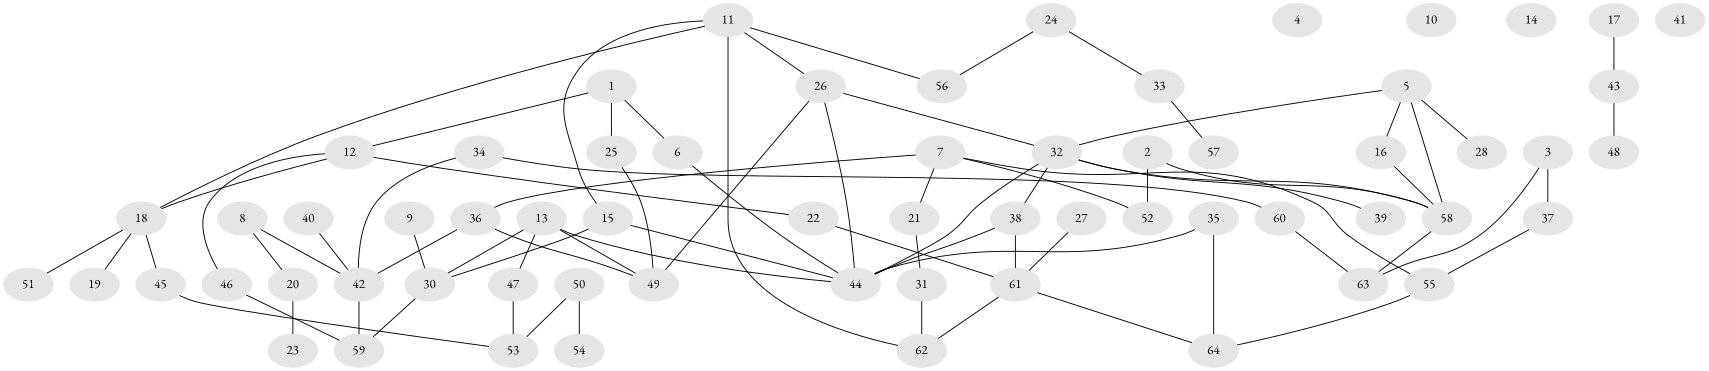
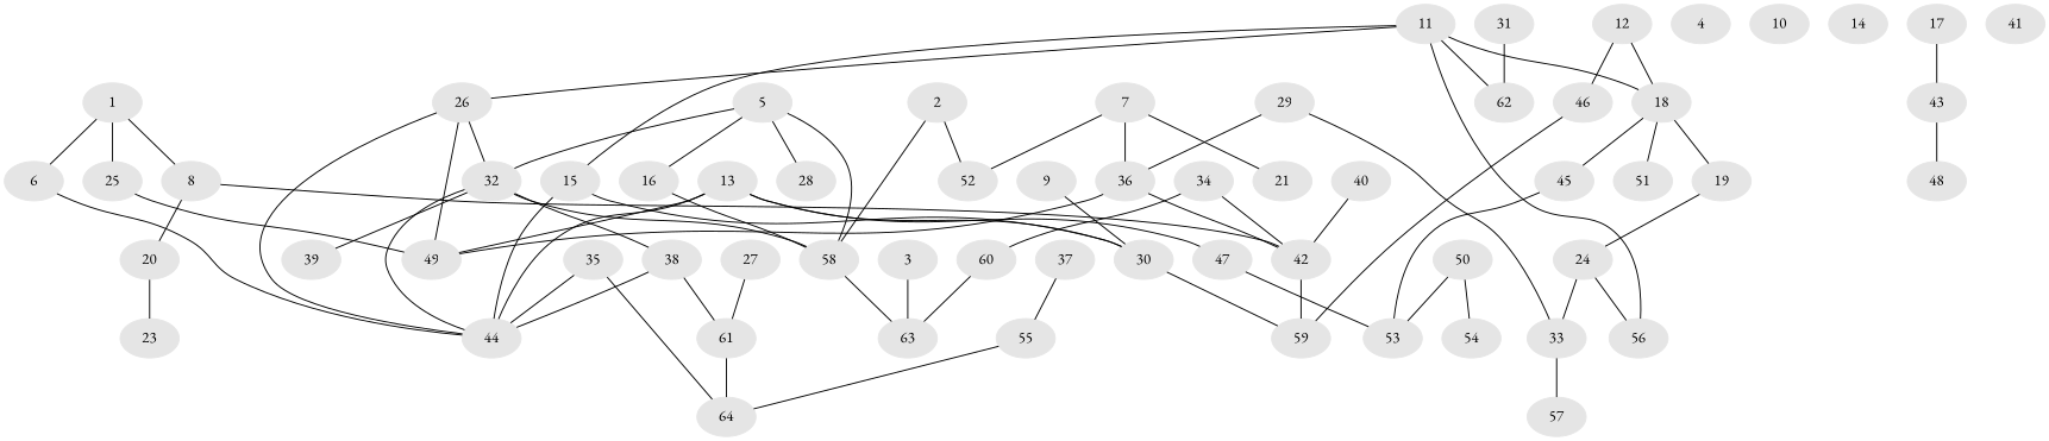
  graph {
    fontname="EB Garamond"
    node [color=gray90 fontname="EB Garamond" style=filled]
    edge [fontname="EB Garamond"]
    1
    6
    8
    25
    44
    20
    42
    49
    2
    52
    58
    63
    3
    37
    55
    4
    5
    16
    28
    32
    38
    39
    7
    21
    36
    31
    64
    23
    9
    30
    59
    10
    11
    15
    18
    26
    56
    62
    19
    45
    51
    12
-   22
    46
    61
    13
    47
    53
    14
    17
    43
    48
    24
    33
    57
    27
+   29
    50
    54
    34
    60
    35
    40
    41
    1 -- 6
-   1 -- 12
+   1 -- 8
    1 -- 25
    6 -- 44
    8 -- 20
    8 -- 42
    25 -- 49
    20 -- 23
    42 -- 59
    2 -- 52
    2 -- 58
    58 -- 63
    3 -- 63
-   3 -- 37
    37 -- 55
    55 -- 64
    5 -- 58
    5 -- 16
    5 -- 28
    5 -- 32
    16 -- 58
    32 -- 44
    32 -- 58
    32 -- 38
    32 -- 39
    38 -- 44
    38 -- 61
    7 -- 52
-   7 -- 55
    7 -- 21
    7 -- 36
-   21 -- 31
    36 -- 42
    36 -- 49
    31 -- 62
    9 -- 30
    30 -- 59
    11 -- 15
    11 -- 18
    11 -- 26
    11 -- 56
    11 -- 62
    15 -- 44
    15 -- 30
    18 -- 19
    18 -- 45
    18 -- 51
    26 -- 44
    26 -- 49
    26 -- 32
+   19 -- 24
    45 -- 53
    12 -- 18
-   12 -- 22
    12 -- 46
-   22 -- 61
    46 -- 59
    61 -- 64
-   61 -- 62
    13 -- 44
    13 -- 49
    13 -- 30
    13 -- 47
    47 -- 53
    17 -- 43
    43 -- 48
    24 -- 56
    24 -- 33
    33 -- 57
    27 -- 61
+   29 -- 36
+   29 -- 33
    50 -- 53
    50 -- 54
    34 -- 42
    34 -- 60
    60 -- 63
    35 -- 44
    35 -- 64
    40 -- 42
  }
